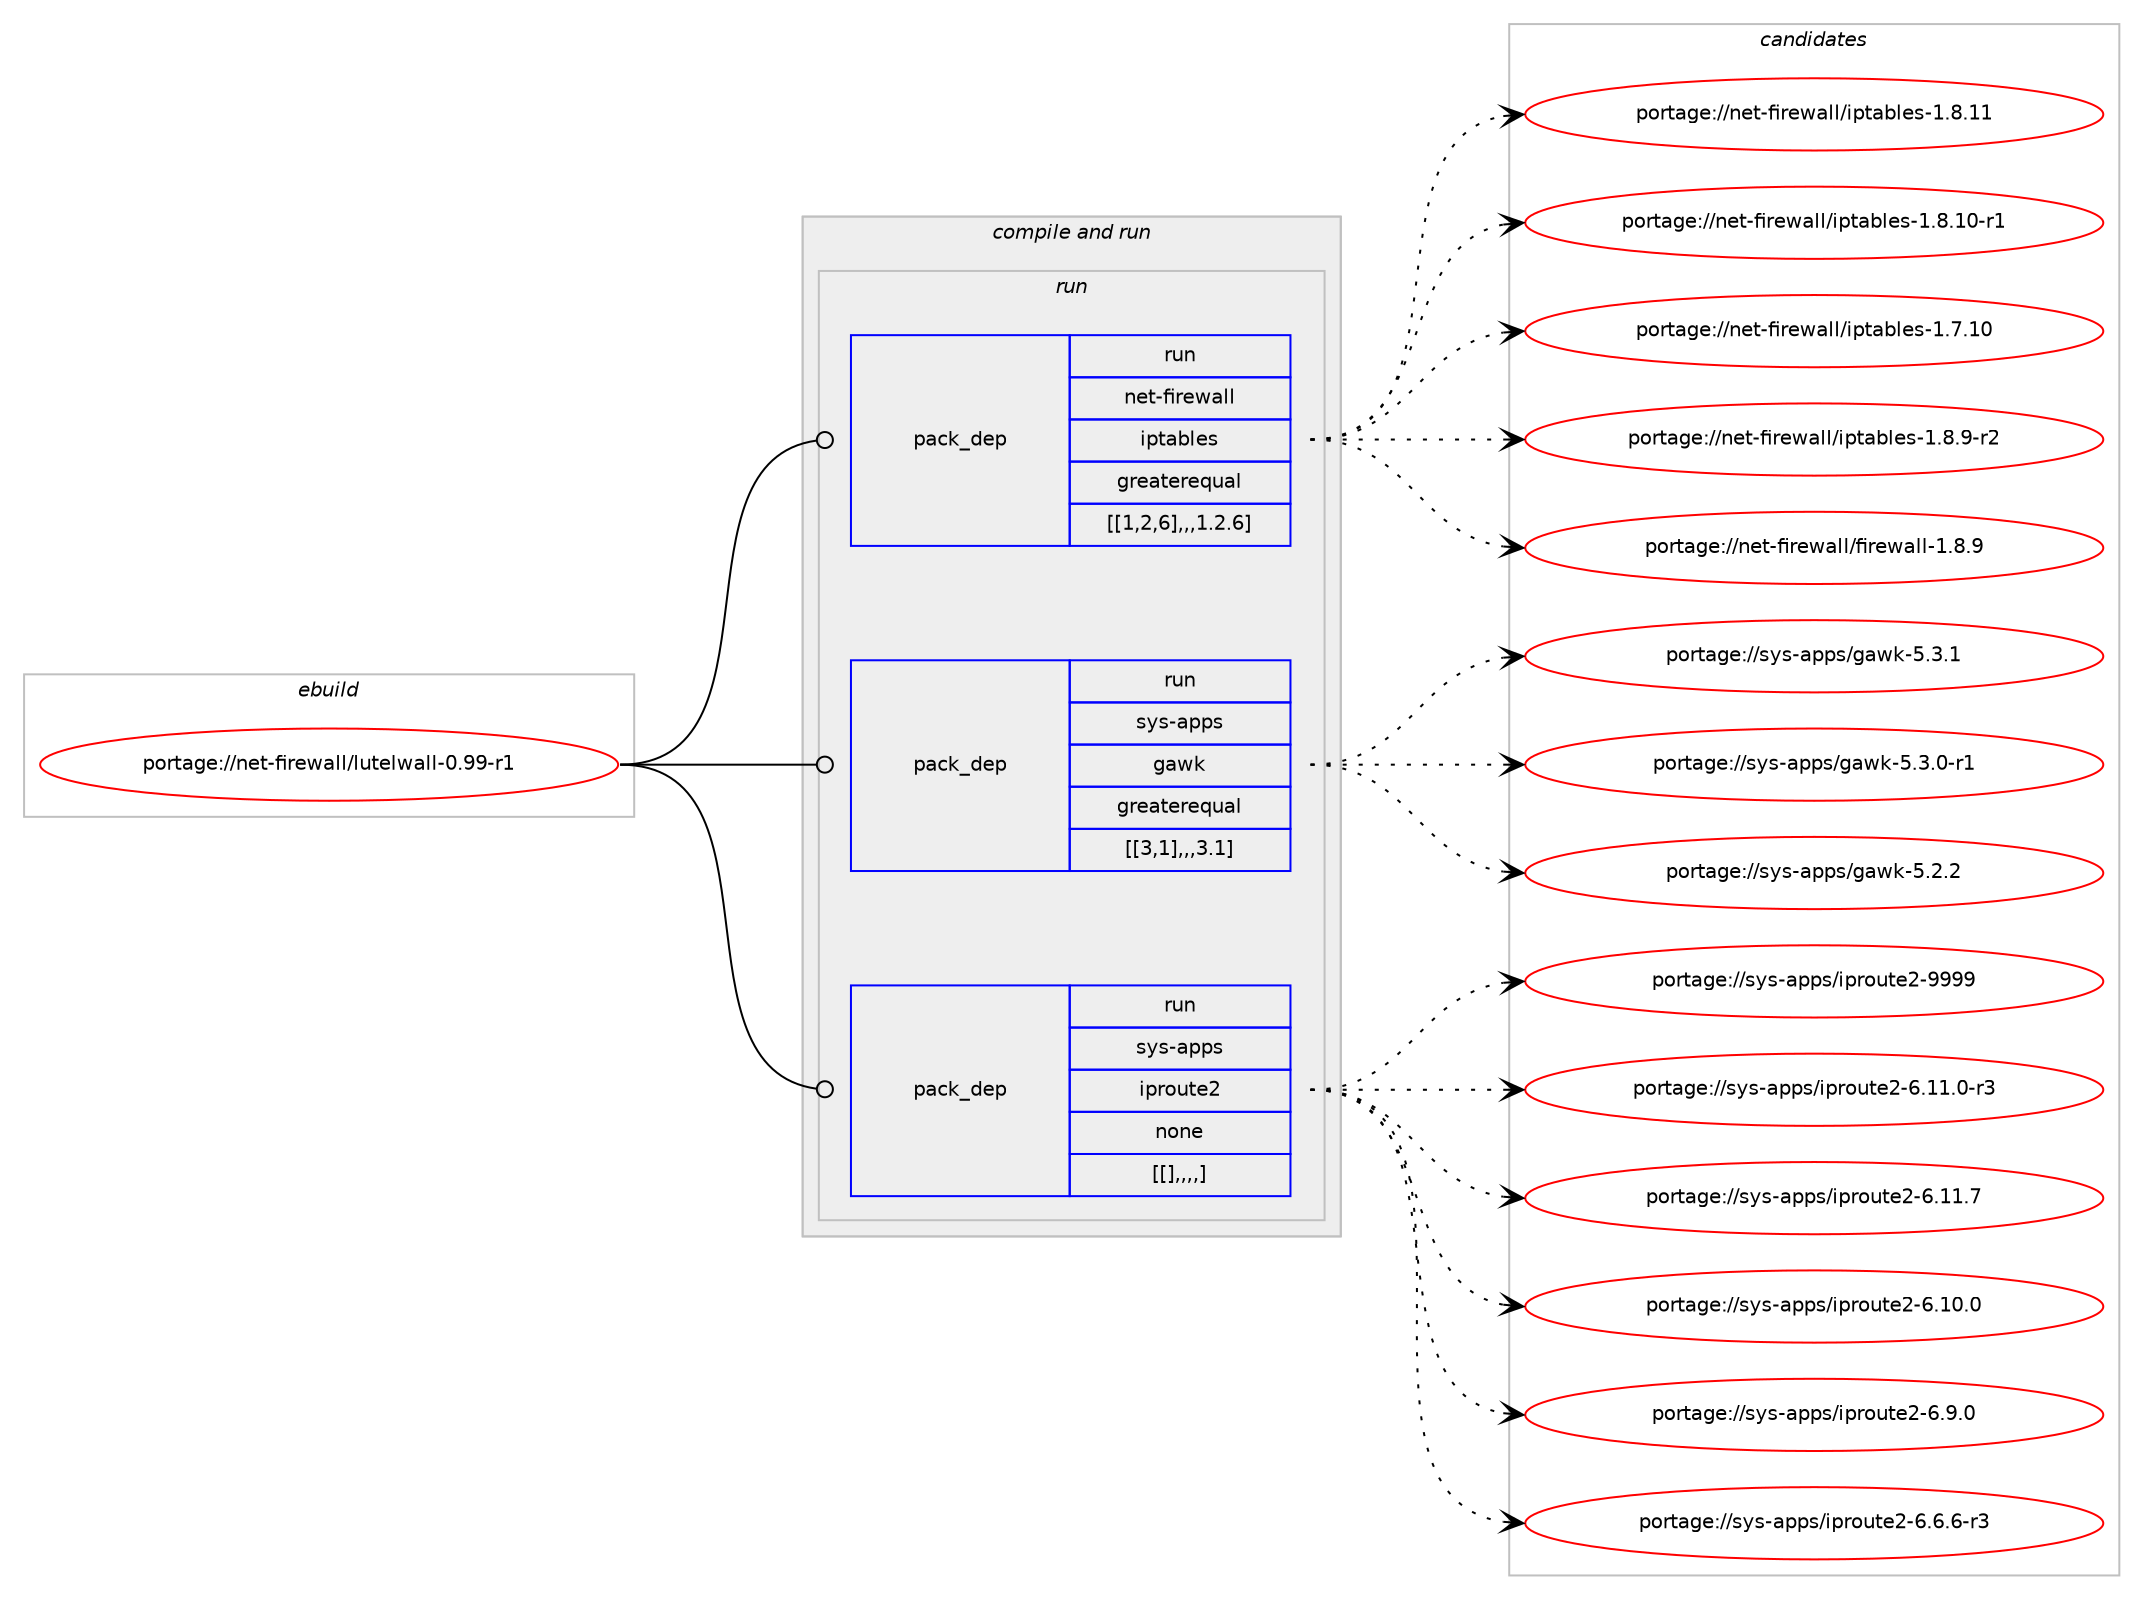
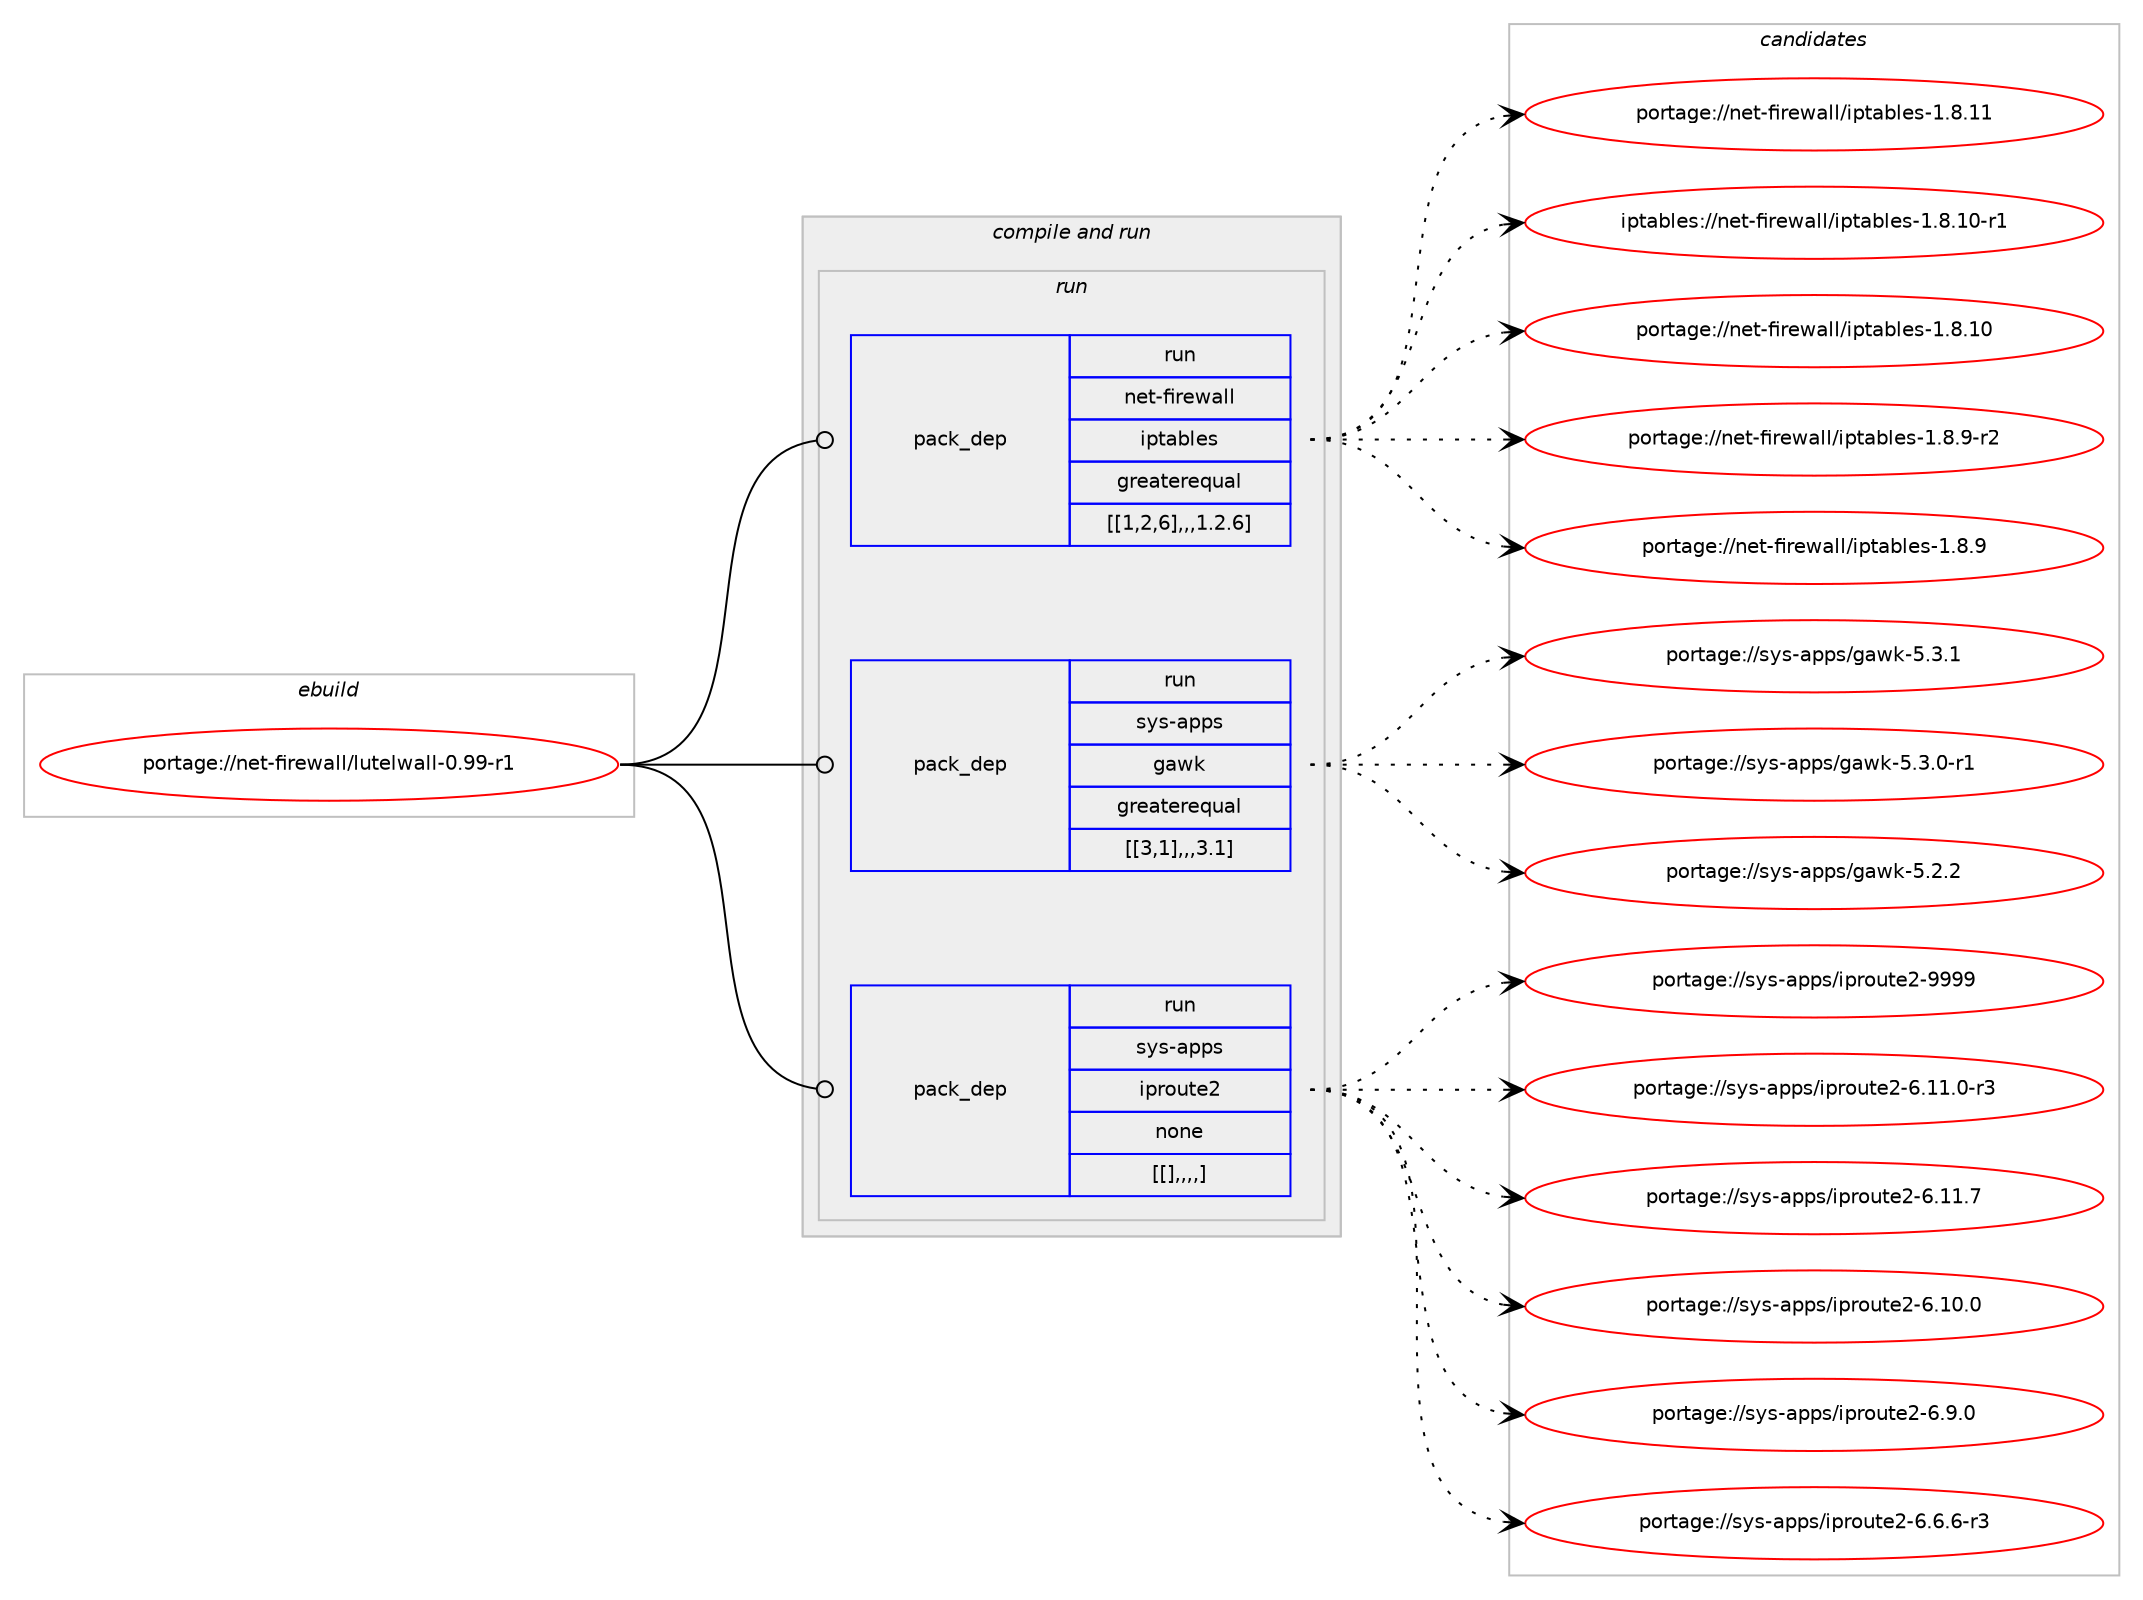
  digraph {
    compound=true
    concentrate=true
    fontname=Helvetica
    fontsize=10
    newrank=true
    rankdir=LR
    ranksep=1.5
    node [color=red fontname=Helvetica fontsize=10]
    edge [arrowhead=vee headport=w style=dotted tailport=e weight=100]
    n1 [label="portage://net-firewall/lutelwall-0.99-r1" width=4]
    n2 [color=blue label=<<TABLE BORDER="0" CELLBORDER="1" CELLSPACING="0" CELLPADDING="4" WIDTH="220"><TR><TD ROWSPAN="6" CELLPADDING="30">pack_dep</TD></TR><TR><TD WIDTH="110">run</TD></TR><TR><TD>net-firewall</TD></TR><TR><TD>iptables</TD></TR><TR><TD>greaterequal</TD></TR><TR><TD>[[1,2,6],,,1.2.6]</TD></TR></TABLE>> shape=none]
    n3 [color=blue label=<<TABLE BORDER="0" CELLBORDER="1" CELLSPACING="0" CELLPADDING="4" WIDTH="220"><TR><TD ROWSPAN="6" CELLPADDING="30">pack_dep</TD></TR><TR><TD WIDTH="110">run</TD></TR><TR><TD>sys-apps</TD></TR><TR><TD>gawk</TD></TR><TR><TD>greaterequal</TD></TR><TR><TD>[[3,1],,,3.1]</TD></TR></TABLE>> shape=none]
    n4 [color=blue label=<<TABLE BORDER="0" CELLBORDER="1" CELLSPACING="0" CELLPADDING="4" WIDTH="220"><TR><TD ROWSPAN="6" CELLPADDING="30">pack_dep</TD></TR><TR><TD WIDTH="110">run</TD></TR><TR><TD>sys-apps</TD></TR><TR><TD>iproute2</TD></TR><TR><TD>none</TD></TR><TR><TD>[[],,,,]</TD></TR></TABLE>> shape=none]
    n5 [label="portage://net-firewall/iptables-1.8.11" width=4]
-   n6 [label="portage://net-firewall/iptables-1.8.10-r1" width=4]
-   n7 [label="portage://net-firewall/iptables-1.7.10" width=4]
+   n6 [label="iptables://net-firewall/iptables-1.8.10-r1" width=4]
+   n7 [label="portage://net-firewall/iptables-1.8.10" width=4]
    n8 [label="portage://net-firewall/iptables-1.8.9-r2" width=4]
-   n9 [label="portage://net-firewall/firewall-1.8.9" width=4]
+   n9 [label="portage://net-firewall/iptables-1.8.9" width=4]
    n10 [label="portage://sys-apps/gawk-5.3.1" width=4]
    n11 [label="portage://sys-apps/gawk-5.3.0-r1" width=4]
    n12 [label="portage://sys-apps/gawk-5.2.2" width=4]
    n13 [label="portage://sys-apps/iproute2-9999" width=4]
    n14 [label="portage://sys-apps/iproute2-6.11.0-r3" width=4]
    n15 [label="portage://sys-apps/iproute2-6.11.7" width=4]
    n16 [label="portage://sys-apps/iproute2-6.10.0" width=4]
    n17 [label="portage://sys-apps/iproute2-6.9.0" width=4]
    n18 [label="portage://sys-apps/iproute2-6.6.6-r3" width=4]
    subgraph cluster_1 {
      color=gray
      label=<<i>ebuild</i>>
      n1
    }
    subgraph cluster_2 {
      color=gray
      label=<<i>dependencies</i>>
      subgraph cluster_3 {
        color=gray
        fillcolor="#eeeeee"
        label=<<i>compile</i>>
        style=filled
      }
      subgraph cluster_4 {
        color=gray
        fillcolor="#eeeeee"
        label=<<i>compile and run</i>>
        style=filled
      }
      subgraph cluster_5 {
        color=gray
        fillcolor="#eeeeee"
        label=<<i>run</i>>
        style=filled
        subgraph sub_6 {
          color=gray
          fillcolor="#eeeeee"
          label=<<i>run</i>>
          style=filled
          n2
        }
        subgraph sub_7 {
          color=gray
          fillcolor="#eeeeee"
          label=<<i>run</i>>
          style=filled
          n3
        }
        subgraph sub_8 {
          color=gray
          fillcolor="#eeeeee"
          label=<<i>run</i>>
          style=filled
          n4
        }
      }
    }
    subgraph cluster_9 {
      color=gray
      label=<<i>candidates</i>>
      rank=same
      subgraph sub_10 {
        color=black
        label=<<i>candidates</i>>
        nodesep=1
        rank=same
        n5
        n6
        n7
        n8
        n9
      }
      subgraph sub_11 {
        color=black
        label=<<i>candidates</i>>
        nodesep=1
        rank=same
        n10
        n11
        n12
      }
      subgraph sub_12 {
        color=black
        label=<<i>candidates</i>>
        nodesep=1
        rank=same
        n13
        n14
        n15
        n16
        n17
        n18
      }
    }
    n1 -> n2 [arrowhead=odot style=solid weight=20]
    n1 -> n3 [arrowhead=odot style=solid weight=20]
    n1 -> n4 [arrowhead=odot style=solid weight=20]
    n2 -> n5
    n2 -> n6
    n2 -> n7
    n2 -> n8
    n2 -> n9
    n3 -> n10
    n3 -> n11
    n3 -> n12
    n4 -> n13
    n4 -> n14
    n4 -> n15
    n4 -> n16
    n4 -> n17
    n4 -> n18
  }
